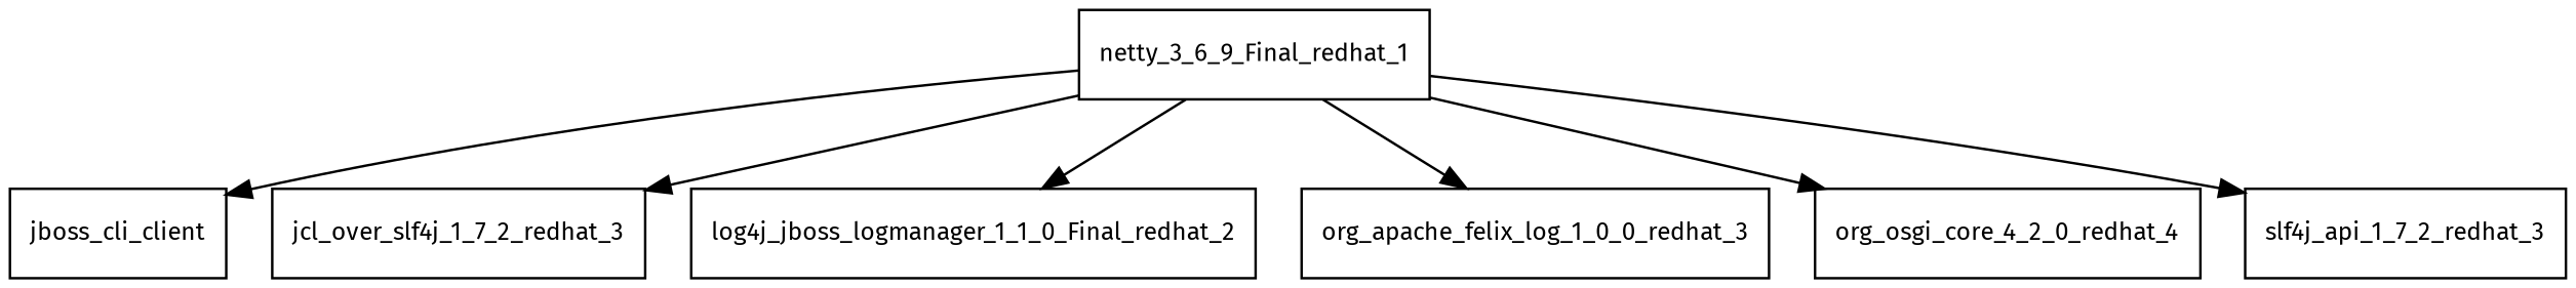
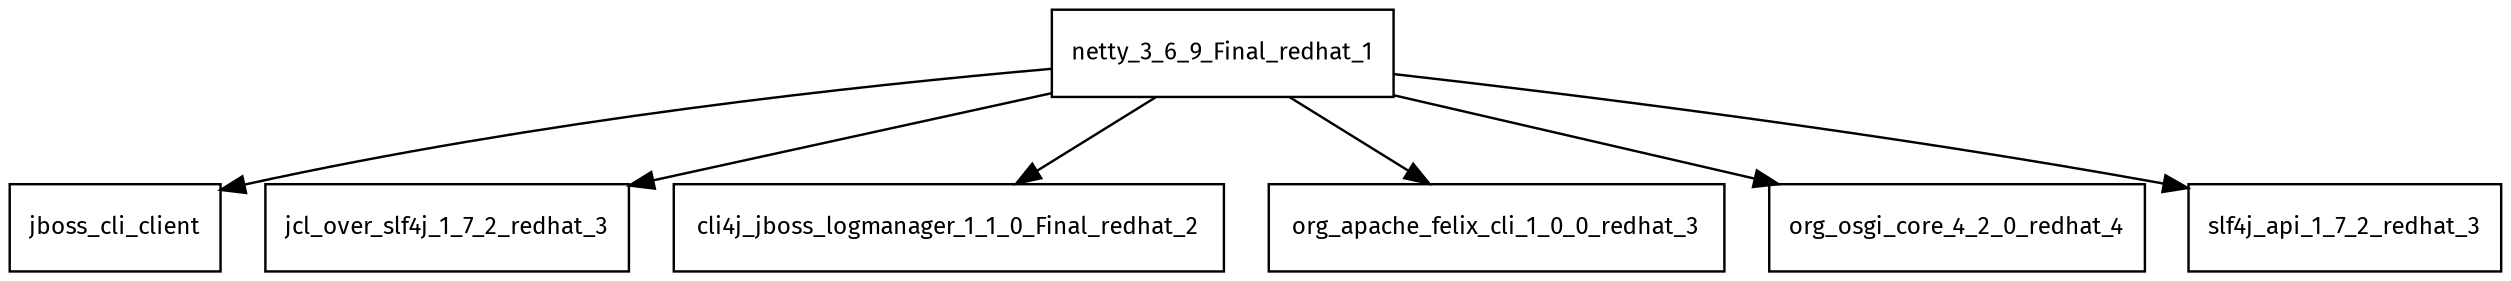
  digraph {
    fontname="Fira Sans"
    node [fontname="Fira Sans" fontsize=10.0 shape=box]
    edge [fontname="Fira Sans"]
    netty_3_6_9_Final_redhat_1
    jboss_cli_client
    jcl_over_slf4j_1_7_2_redhat_3
-   log4j_jboss_logmanager_1_1_0_Final_redhat_2
-   org_apache_felix_log_1_0_0_redhat_3
+   log4j_jboss_logmanager_1_1_0_Final_redhat_2 [label=cli4j_jboss_logmanager_1_1_0_Final_redhat_2]
+   org_apache_felix_log_1_0_0_redhat_3 [label=org_apache_felix_cli_1_0_0_redhat_3]
    org_osgi_core_4_2_0_redhat_4
    slf4j_api_1_7_2_redhat_3
    netty_3_6_9_Final_redhat_1 -> jboss_cli_client
    netty_3_6_9_Final_redhat_1 -> jcl_over_slf4j_1_7_2_redhat_3
    netty_3_6_9_Final_redhat_1 -> log4j_jboss_logmanager_1_1_0_Final_redhat_2
    netty_3_6_9_Final_redhat_1 -> org_apache_felix_log_1_0_0_redhat_3
    netty_3_6_9_Final_redhat_1 -> org_osgi_core_4_2_0_redhat_4
    netty_3_6_9_Final_redhat_1 -> slf4j_api_1_7_2_redhat_3
  }
